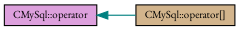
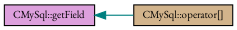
  digraph {
    rankdir=LR
    fontname="EB Garamond"
    node [color=black fontname="EB Garamond" fontsize=10 shape=record style=filled]
-   n1 [fillcolor=plum fontcolor=black height=0.2 label="CMySql::operator" width=0.4]
+   n1 [fillcolor=plum fontcolor=black height=0.2 label="CMySql::getField" width=0.4]
    n2 [fillcolor=tan height=0.2 label="CMySql::operator[]" width=0.4]
    n1 -> n2 [color=teal dir=back fontname="EB Garamond" fontsize=10 labelfontname=FreeSans labelfontsize=10 style=solid]
  }
